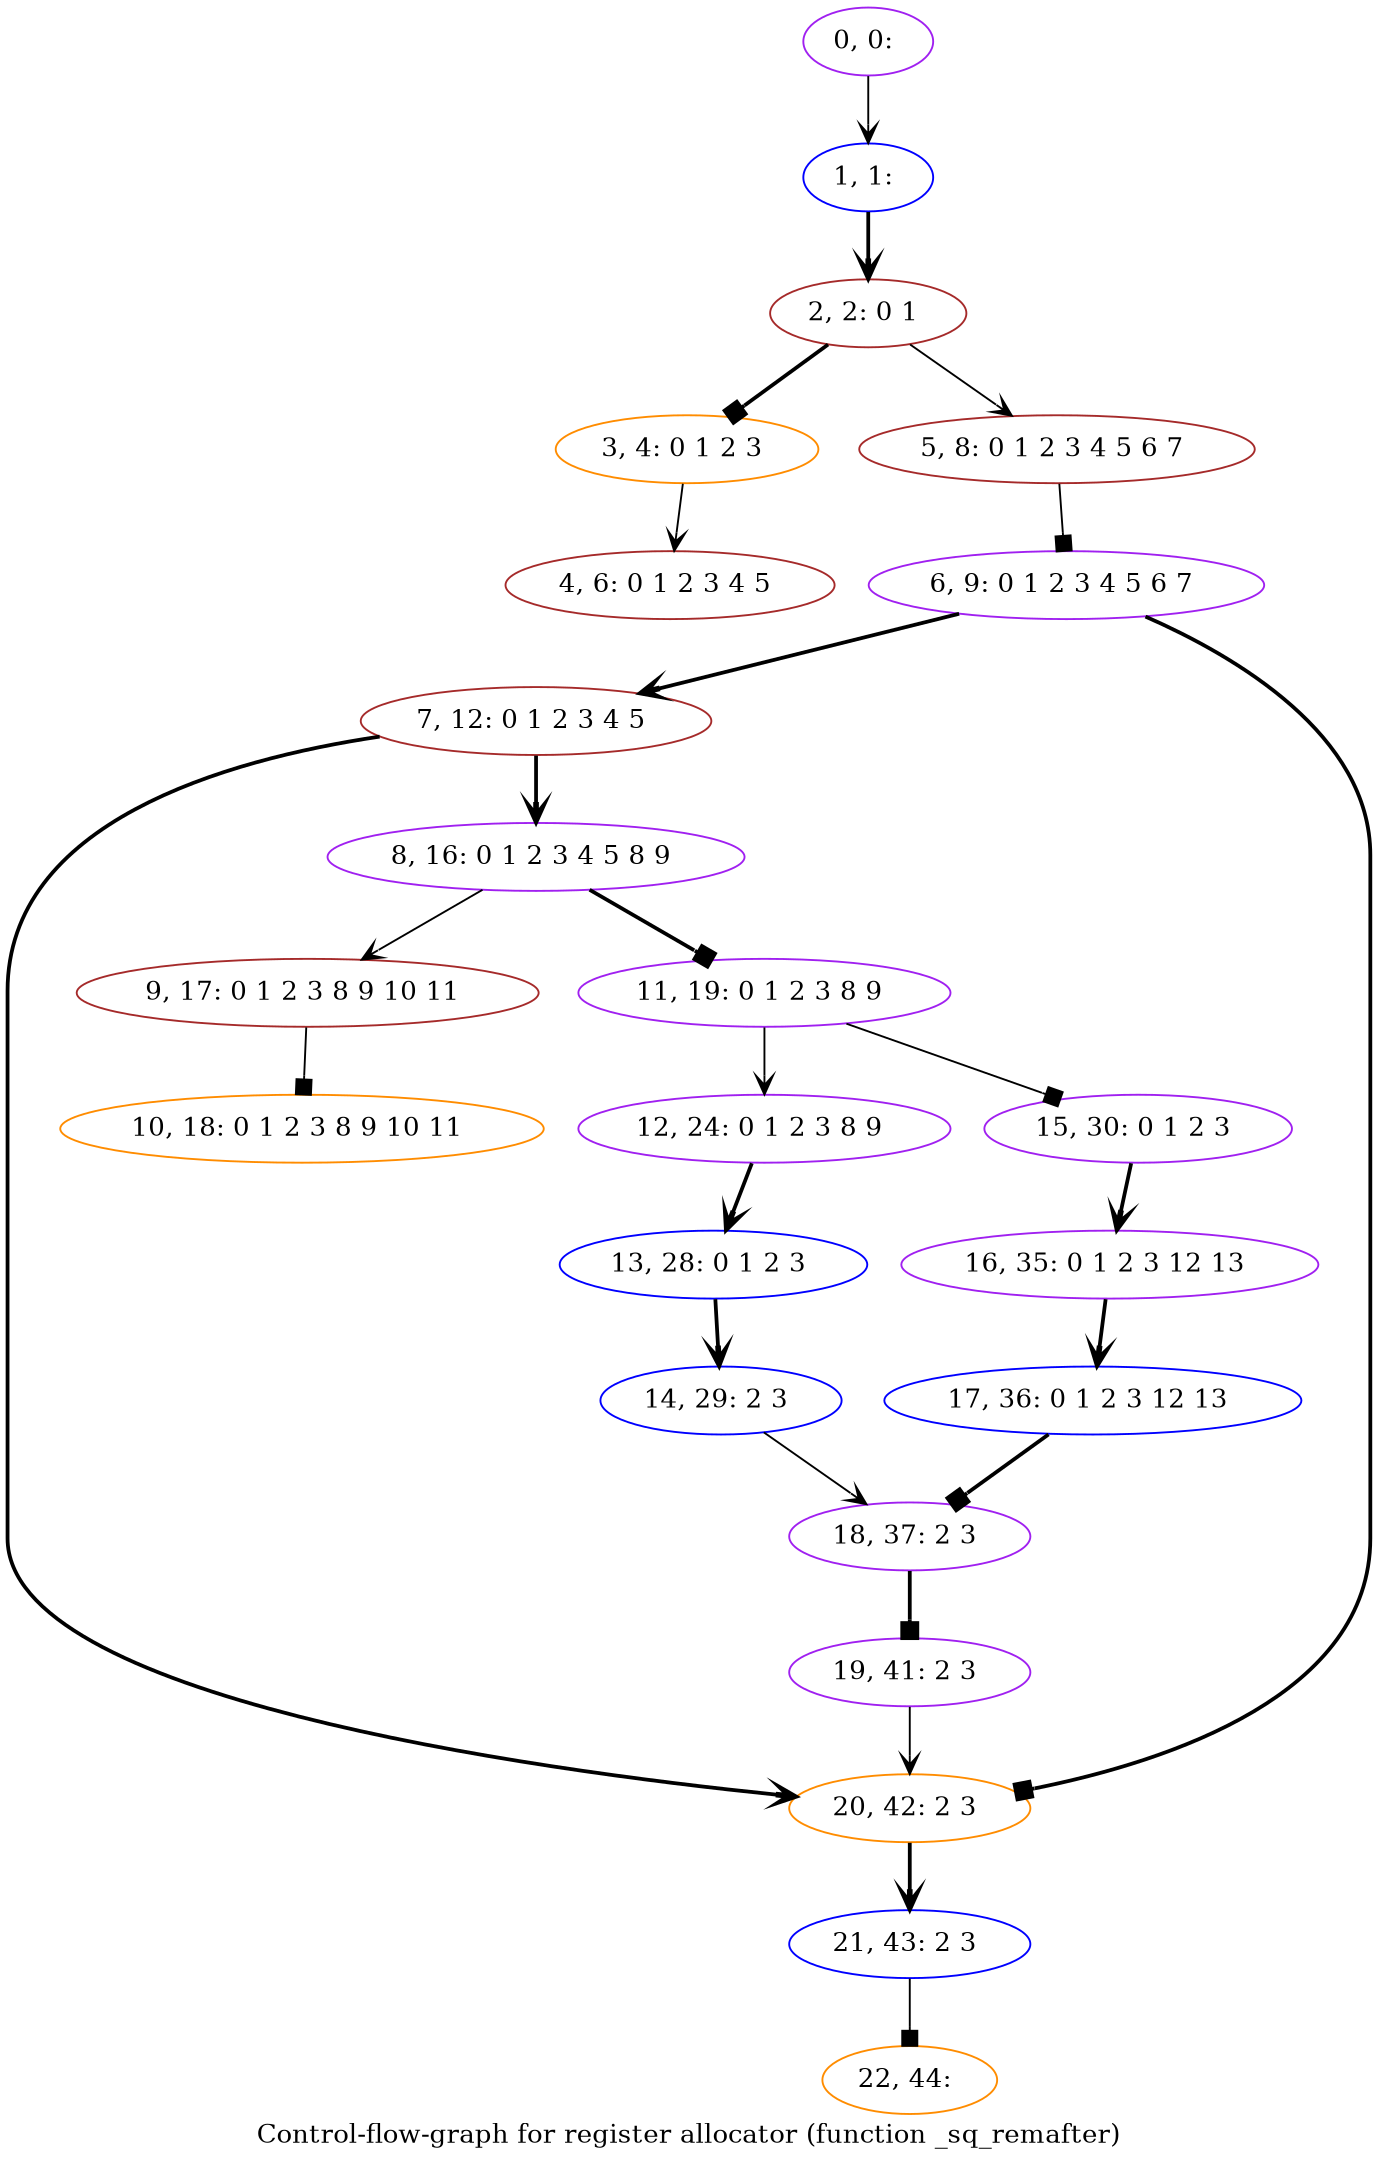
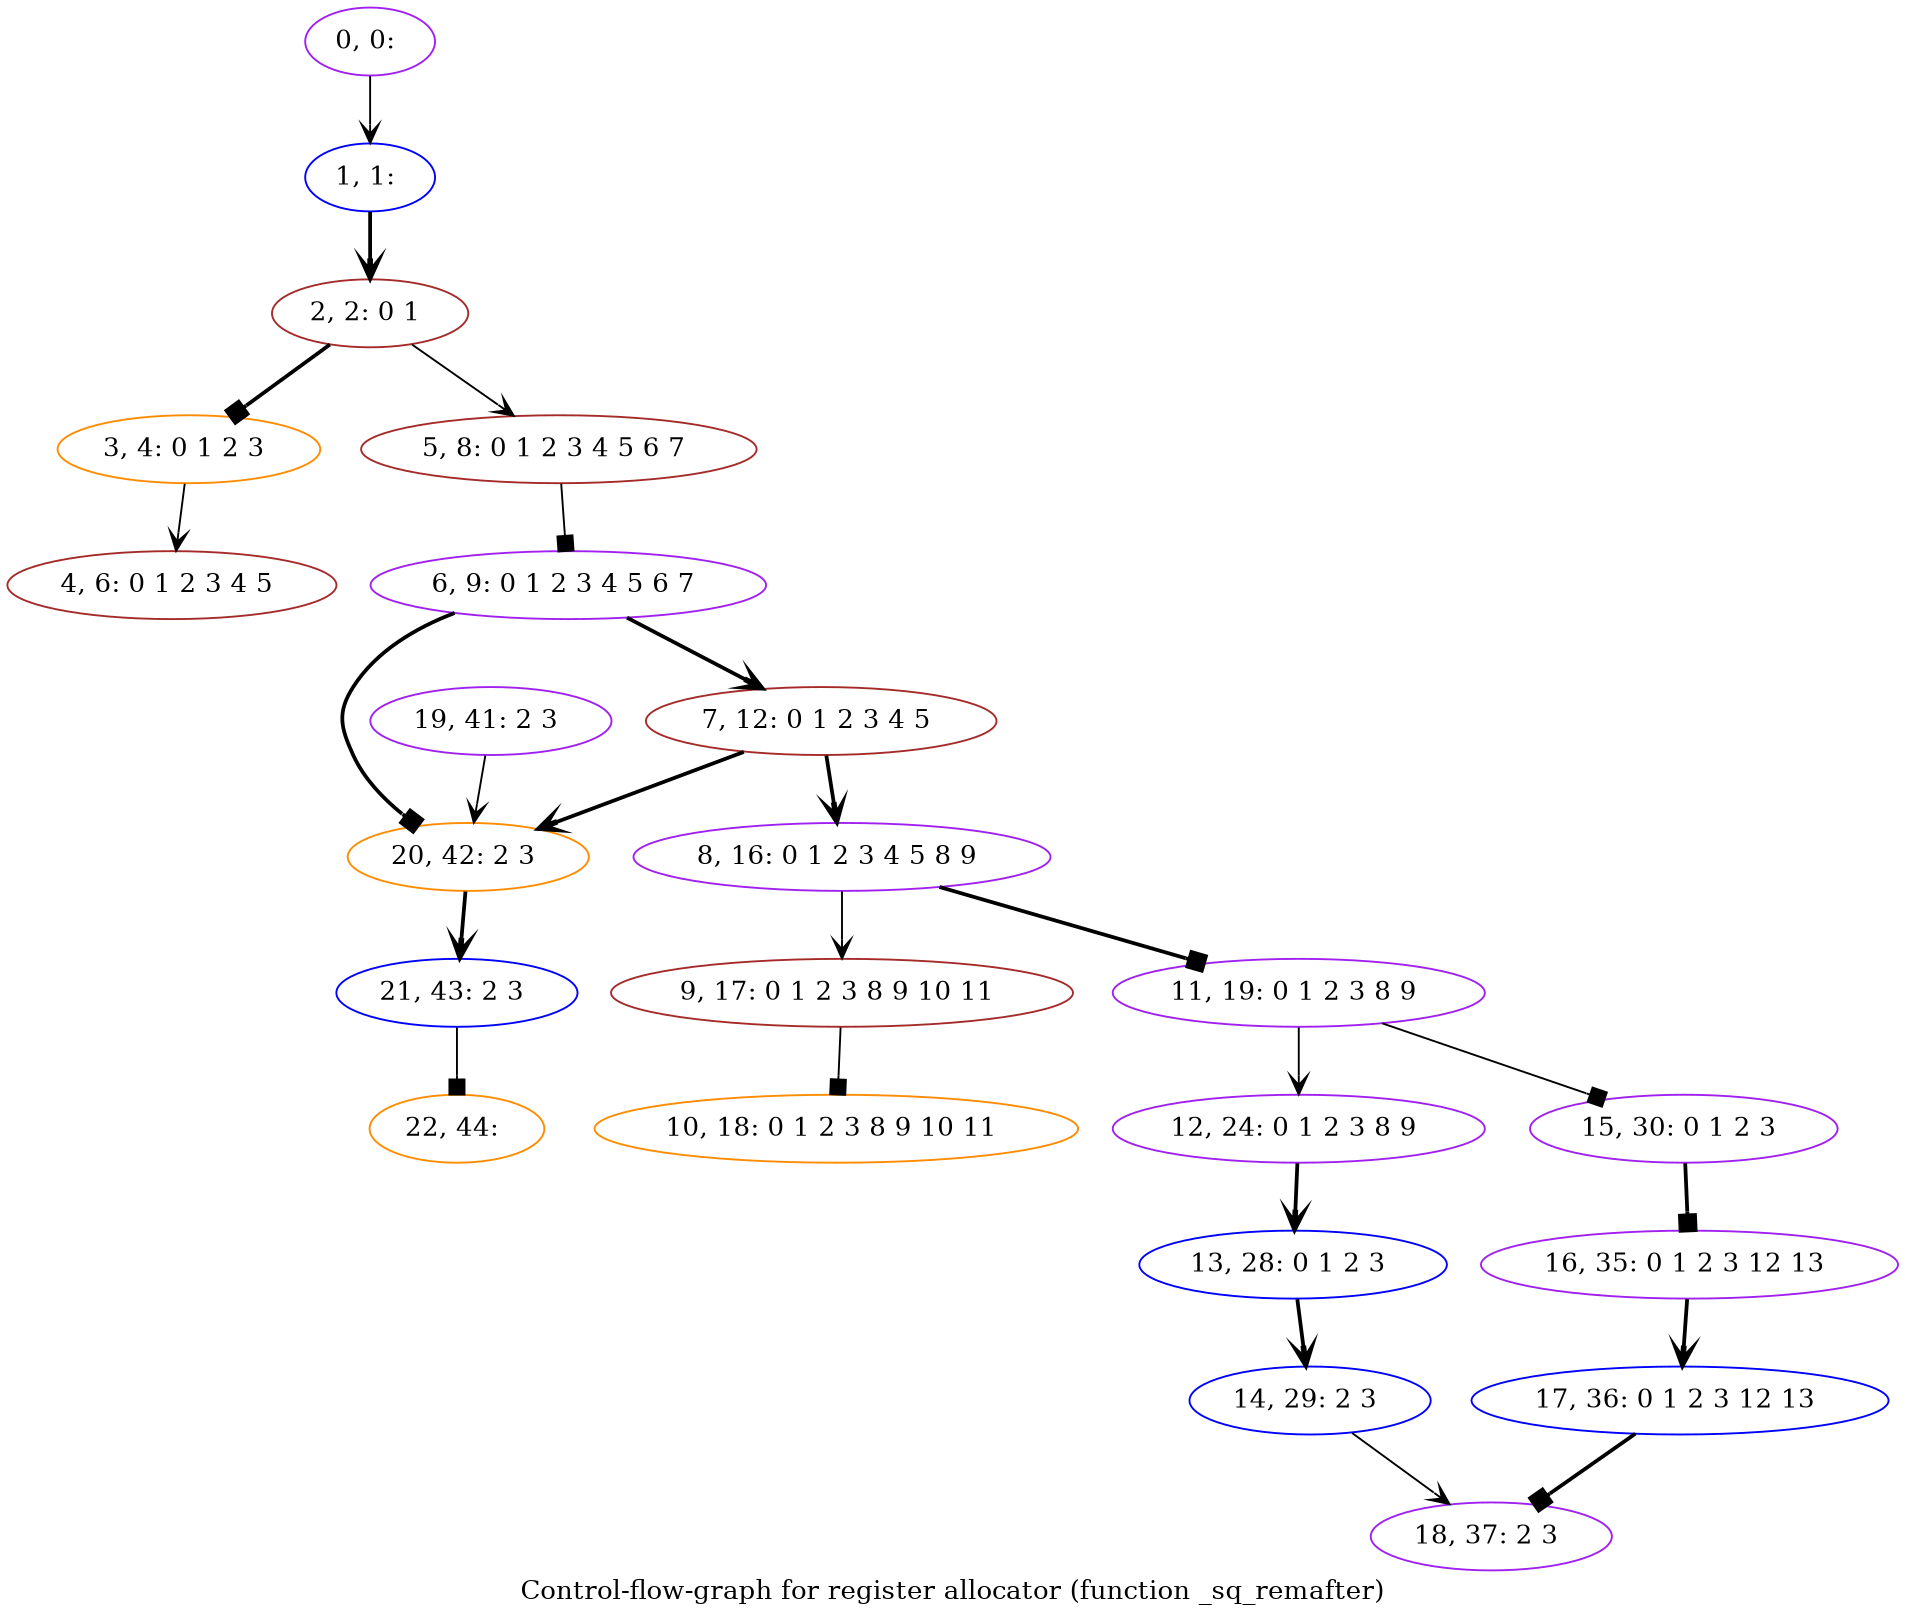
  digraph {
    fontname="DejaVu Serif"
    label="Control-flow-graph for register allocator (function _sq_remafter)"
    node [color=purple fontname="DejaVu Serif"]
    edge [arrowhead=vee fontname="DejaVu Serif" style=bold]
    n1 [label="0, 0: "]
    n2 [color=blue label="1, 1: "]
    n3 [color=brown label="2, 2: 0 1 "]
    n4 [color=darkorange label="3, 4: 0 1 2 3 "]
    n5 [color=brown label="5, 8: 0 1 2 3 4 5 6 7 "]
    n6 [color=brown label="4, 6: 0 1 2 3 4 5 "]
    n7 [label="6, 9: 0 1 2 3 4 5 6 7 "]
    n8 [color=brown label="7, 12: 0 1 2 3 4 5 "]
    n9 [color=darkorange label="20, 42: 2 3 "]
    n10 [label="8, 16: 0 1 2 3 4 5 8 9 "]
    n11 [color=blue label="21, 43: 2 3 "]
    n12 [color=brown label="9, 17: 0 1 2 3 8 9 10 11 "]
    n13 [label="11, 19: 0 1 2 3 8 9 "]
    n14 [color=darkorange label="10, 18: 0 1 2 3 8 9 10 11 "]
    n15 [label="12, 24: 0 1 2 3 8 9 "]
    n16 [label="15, 30: 0 1 2 3 "]
    n17 [color=blue label="13, 28: 0 1 2 3 "]
    n18 [label="16, 35: 0 1 2 3 12 13 "]
    n19 [color=blue label="14, 29: 2 3 "]
    n20 [label="18, 37: 2 3 "]
    n21 [label="19, 41: 2 3 "]
    n22 [color=blue label="17, 36: 0 1 2 3 12 13 "]
    n23 [color=darkorange label="22, 44: "]
    n1 -> n2 [style=solid]
    n2 -> n3
    n3 -> n4 [arrowhead=box]
    n3 -> n5 [style=solid]
    n4 -> n6 [style=solid]
    n5 -> n7 [arrowhead=box style=solid]
    n7 -> n8
    n7 -> n9 [arrowhead=box]
    n8 -> n9
    n8 -> n10
    n9 -> n11
    n10 -> n12 [style=solid]
    n10 -> n13 [arrowhead=box]
    n11 -> n23 [arrowhead=box style=solid]
    n12 -> n14 [arrowhead=box style=solid]
    n13 -> n15 [style=solid]
    n13 -> n16 [arrowhead=box style=solid]
    n15 -> n17
-   n16 -> n18
+   n16 -> n18 [arrowhead=box]
    n17 -> n19
    n18 -> n22
    n19 -> n20 [style=solid]
-   n20 -> n21 [arrowhead=box]
    n21 -> n9 [style=solid]
    n22 -> n20 [arrowhead=box]
  }
